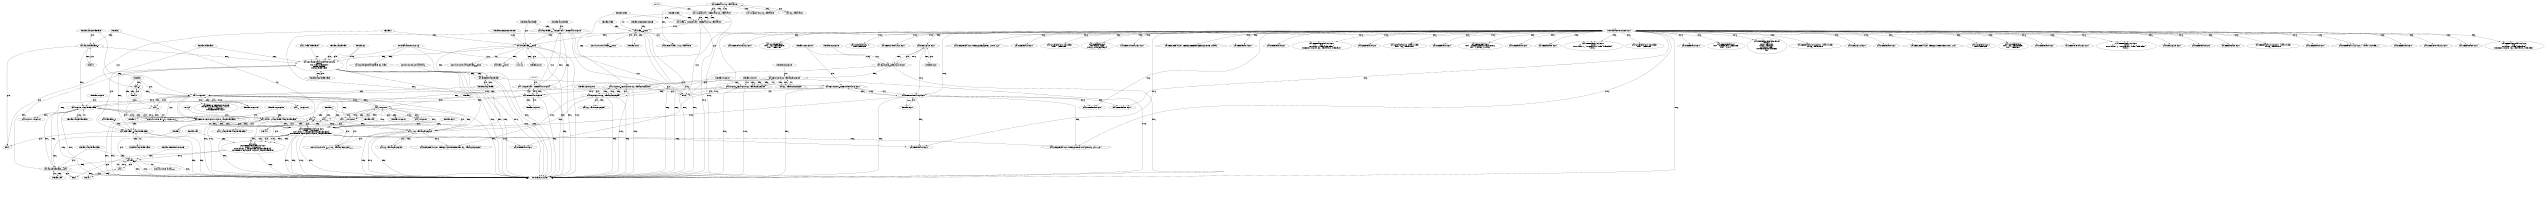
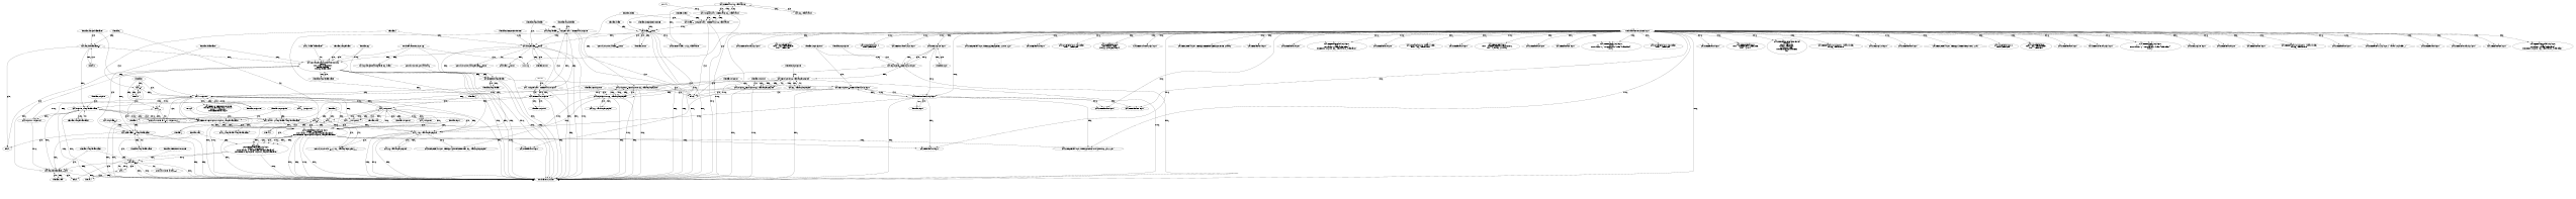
  digraph {
    n1 [label="(Call,t2p_sample_planar_separate_to_contig(\n\t\t\t\t\tt2p,\n\t\t\t\t\t&(buffer[bufferoffset]),\n\t\t\t\t\tsamplebuffer, \n\t\t\t\t\tsamplebufferoffset))"]
    n2 [label="(Call,bufferoffset+=samplebufferoffset)"]
    n3 [label="(Call,_TIFFfree(samplebuffer))"]
    n4 [label="(Block,)"]
    n5 [label="(MethodReturn,tsize_t)"]
    n6 [label="(Identifier,samplebufferoffset)"]
    n7 [label="(Identifier,samplebufferoffset)"]
    n8 [label="(Block,)"]
    n9 [label="(Identifier,samplebuffer)"]
    n10 [label="(MethodParameterIn,T2P* t2p)"]
    n11 [label="(Call,t2p_sample_realize_palette(t2p, buffer))"]
    1000103
    n13 [label="(Call,samplebuffer==NULL)"]
    n14 [label="(ControlStructure,if(samplebuffer==NULL))"]
    n15 [label="(Call,buffer != NULL)"]
    n16 [label="(Identifier,NULL)"]
    n17 [label="(Call,samplebuffer = (unsigned char*) _TIFFmalloc(stripsize))"]
    n18 [label="(Call,(unsigned char*) _TIFFmalloc(stripsize))"]
    n19 [label="(Call,_TIFFmalloc(stripsize))"]
    n20 [label="(Call,stripsize - samplebufferoffset)"]
    n21 [label="(Call,stripsize * stripcount)"]
    n22 [label="(Identifier,stripsize)"]
    n23 [label="(Call,TIFFmin(sepstripsize, stripsize - samplebufferoffset))"]
    n24 [label="(Call,samplebufferoffset+=read)"]
    n25 [label="(Identifier,samplebufferoffset)"]
    n26 [label="(Call,stripsize=sepstripsize*t2p->tiff_samplesperpixel)"]
    n27 [label="(Call,sepstripsize*t2p->tiff_samplesperpixel)"]
    n28 [label="(Call,sepstripcount/t2p->tiff_samplesperpixel)"]
    n29 [label="(Call,t2p->tiff_samplesperpixel)"]
    n30 [label="(Call,j<t2p->tiff_samplesperpixel)"]
    n31 [label="(Call,TIFFSetField(output, TIFFTAG_SAMPLESPERPIXEL, t2p->tiff_samplesperpixel))"]
    n32 [label="(Call,stripcount=sepstripcount/t2p->tiff_samplesperpixel)"]
    n33 [label="(Call,t2p->tiff_samplesperpixel)"]
    n34 [label="(Call,TIFFReadEncodedStrip(input, \n\t\t\t\t\t\t\ti + j*stripcount, \n\t\t\t\t\t\t\t(tdata_t) &(samplebuffer[samplebufferoffset]), \n\t\t\t\t\t\t\tTIFFmin(sepstripsize, stripsize - samplebufferoffset)))"]
    n35 [label="(Call,sepstripsize=TIFFStripSize(input))"]
    n36 [label="(Call,TIFFStripSize(input))"]
    n37 [label="(Call,TIFFNumberOfStrips(input))"]
    n38 [label="(Identifier,input)"]
    n39 [label="(Call,TIFFFileName(input))"]
    n40 [label="(Call,TIFFGetField(input, TIFFTAG_YCBCRSUBSAMPLING, &hor, &ver))"]
    n41 [label="(Call,TIFFFileName(input))"]
    n42 [label="(Call,TIFFFileName(input))"]
    n43 [label="(Call,sepstripcount=TIFFNumberOfStrips(input))"]
    n44 [label="(Identifier,input)"]
    n45 [label="(MethodParameterIn,TIFF* input)"]
    n46 [label="(Call,TIFFGetField(input, TIFFTAG_JPEGTABLES, &count, &jpt))"]
    n47 [label="(Call,TIFFFileName(input))"]
    n48 [label="(Call,t2pSeekFile(input, inputoffset,\n\t\t\t\t\t\t     SEEK_SET))"]
    n49 [label="(Call,t2pReadFile(input,\n\t\t\t\t\t\t(tdata_t) buffer,\n\t\t\t\t\t\tt2p->pdf_ojpegiflength))"]
    n50 [label="(Call,TIFFNumberOfStrips(input))"]
    n51 [label="(Call,TIFFGetField(input, TIFFTAG_REFERENCEBLACKWHITE, &xfloatp))"]
    n52 [label="(Call,TIFFFileName(input))"]
    n53 [label="(Call,TIFFFileName(input))"]
    n54 [label="(Call,TIFFFileName(input))"]
    n55 [label="(Call,TIFFReadEncodedStrip(input, \n\t\t\t\ti, \n\t\t\t\t(tdata_t) &buffer[bufferoffset], \n\t\t\t\tTIFFmin(stripsize, t2p->tiff_datasize - bufferoffset)))"]
    n56 [label="(Call,TIFFFileName(input))"]
    n57 [label="(Call,t2pReadFile(input, (tdata_t) buffer,\n\t\t\t\t\t\t     t2p->tiff_datasize))"]
    n58 [label="(Call,TIFFFileName(input))"]
    n59 [label="(Call,TIFFGetField(input,\n\t\t\t\t\t\t     TIFFTAG_YCBCRSUBSAMPLING,\n\t\t\t\t\t\t     &h_samp, &v_samp))"]
    n60 [label="(Call,TIFFFileName(input))"]
    n61 [label="(Call,TIFFFileName(input))"]
    n62 [label="(Call,TIFFReadRawStrip(input, \n\t\t\t\t\t\ti, \n\t\t\t\t\t\t(tdata_t) &(((unsigned char*)buffer)[bufferoffset]), \n\t\t\t\t\t\t-1))"]
    n63 [label="(Call,t2pSeekFile(input, inputoffset,\n\t\t\t\t\t\t     SEEK_SET))"]
    n64 [label="(Call,TIFFFileName(input))"]
    n65 [label="(Call,TIFFGetField(input,\n\t\t\t\t\t\t     TIFFTAG_ROWSPERSTRIP,\n\t\t\t\t\t\t     &rows))"]
    n66 [label="(Call,TIFFReadRGBAImageOriented(\n\t\t\t\tinput, \n\t\t\t\tt2p->tiff_width, \n\t\t\t\tt2p->tiff_length, \n\t\t\t\t(uint32*)buffer, \n\t\t\t\tORIENTATION_TOPLEFT,\n\t\t\t\t0))"]
    n67 [label="(Call,TIFFReadRawStrip(input, 0, (tdata_t) buffer,\n\t\t\t\t\t t2p->tiff_datasize))"]
    n68 [label="(Call,TIFFStripSize(input))"]
    n69 [label="(Call,TIFFFileName(input))"]
    n70 [label="(Call,TIFFGetField(input, TIFFTAG_STRIPBYTECOUNTS, &sbc))"]
    n71 [label="(Call,t2pSeekFile(input, 0,\n\t\t\t\t\t\t\t\t SEEK_CUR))"]
    n72 [label="(Call,t2pSeekFile(input,\n\t\t\t\t\t\t     t2p->tiff_dataoffset,\n\t\t\t\t\t\t     SEEK_SET))"]
    n73 [label="(Call,TIFFFileName(input))"]
    n74 [label="(Call,TIFFNumberOfStrips(input))"]
    n75 [label="(Call,TIFFReadRawStrip(input, \n\t\t\t\t\t\t\ti, \n\t\t\t\t\t\t\t(tdata_t) &(((unsigned char*)buffer)[bufferoffset]), \n\t\t\t\t\t\t\t-1))"]
    n76 [label="(Call,TIFFStripSize(input))"]
    n77 [label="(Call,TIFFFileName(input))"]
    n78 [label="(Call,TIFFFileName(input))"]
    n79 [label="(Call,TIFFReadRawStrip(input, 0, (tdata_t) buffer,\n\t\t\t\t\t t2p->tiff_datasize))"]
    n80 [label="(Call,TIFFFileName(input))"]
    n81 [label="(Call,TIFFReadRawStrip(input, i, (tdata_t) stripbuffer, -1))"]
    n82 [label="(Call,TIFFFileName(input))"]
    n83 [label="(Call,TIFFNumberOfStrips(input))"]
    n84 [label="(Call,TIFFFileName(input))"]
    n85 [label="(Call,TIFFReadEncodedStrip(input, \n\t\t\t\ti, \n\t\t\t\t(tdata_t) &buffer[bufferoffset], \n\t\t\t\tTIFFmin(stripsize, t2p->tiff_datasize - bufferoffset)))"]
    n86 [label="(Call,TIFFNumberOfStrips(input))"]
    n87 [label="(Call,t2pSeekFile(input,\n\t\t\t\t\t\t     t2p->tiff_dataoffset,\n\t\t\t\t\t\t     SEEK_SET))"]
    n88 [label="(Call,t2pSeekFile(input, 0,\n\t\t\t\t\t\t\t\t SEEK_CUR))"]
    n89 [label="(Call,TIFFNumberOfStrips(input))"]
    n90 [label="(Call,read = \n\t\t\t\t\t\tTIFFReadEncodedStrip(input, \n\t\t\t\t\t\t\ti + j*stripcount, \n\t\t\t\t\t\t\t(tdata_t) &(samplebuffer[samplebufferoffset]), \n\t\t\t\t\t\t\tTIFFmin(sepstripsize, stripsize - samplebufferoffset)))"]
    n91 [label="(Call,buffer==NULL)"]
    n92 [label="(Identifier,NULL)"]
    n93 [label="(ControlStructure,if(buffer==NULL))"]
    n94 [label="(Call,memset(buffer, 0, t2p->tiff_datasize))"]
    n95 [label="(Call,buffer = (unsigned char*) _TIFFmalloc(t2p->tiff_datasize))"]
    n96 [label="(Call,(unsigned char*) _TIFFmalloc(t2p->tiff_datasize))"]
    n97 [label="(Call,_TIFFmalloc(t2p->tiff_datasize))"]
-   n98 [label="(Call,(unsigned long) t2p->tiff_datasize)"]
    n99 [label="(Call,t2p->tiff_datasize)"]
    n100 [label="(Block,)"]
    n101 [label="(Identifier,read)"]
    n102 [label="(Call,read==-1)"]
    n103 [label="(Call,-1)"]
    n104 [label="(ControlStructure,if(read==-1))"]
    n105 [label="(Literal,1)"]
    n106 [label="(Call,i<stripcount)"]
    n107 [label="(Call,i++)"]
    n108 [label="(Call,j*stripcount)"]
    n109 [label="(Call,i + j*stripcount)"]
    n110 [label="(ControlStructure,for(i=0;i<stripcount;i++))"]
    n111 [label="(Call,TIFFError(TIFF2PDF_MODULE, \n\t\t\t\t\t\"Error on decoding strip %u of %s\", \n\t\t\t\t\t\t\ti + j*stripcount, \n\t\t\t\t\t\t\tTIFFFileName(input)))"]
    n112 [label="(Identifier,stripcount)"]
    n113 [label="(Call,i + j*stripcount)"]
    n114 [label="(Identifier,i)"]
    n115 [label="(Call,j++)"]
    n116 [label="(Call,j*stripcount)"]
    n117 [label="(Identifier,stripcount)"]
    n118 [label="(Call,i=0)"]
    n119 [label="(Literal,0)"]
    n120 [label="(ControlStructure,for(j=0;j<t2p->tiff_samplesperpixel;j++))"]
    n121 [label="(Identifier,j)"]
    n122 [label="(Call,t2p->tiff_samplesperpixel)"]
    n123 [label="(Call,j=0)"]
    n124 [label="(Literal,0)"]
    n125 [label="(Call,(tdata_t) &(samplebuffer[samplebufferoffset]))"]
    n126 [label="(Call,&(samplebuffer[samplebufferoffset]))"]
    n127 [label="(Call,samplebufferoffset=0)"]
    n128 [label="(Literal,0)"]
    n129 [label="(ControlStructure,goto dataready;)"]
    n130 [label="(Identifier,stripsize)"]
    n131 [label="(Identifier,TIFF2PDF_MODULE)"]
    n132 [label="(Identifier,buffer)"]
    n133 [label="(Identifier,samplebuffer)"]
    n134 [label="(Identifier,stripsize)"]
    n135 [label="(Identifier,input)"]
    n136 [label="(Identifier,bufferoffset)"]
    n137 [label="(Identifier,stripcount)"]
    n138 [label="(Identifier,sepstripcount)"]
    n139 [label="(Identifier,sepstripsize)"]
    n140 [label="(Identifier,t2p)"]
    n141 [label="(Identifier,sepstripsize)"]
    n142 [label="(Identifier,samplebufferoffset)"]
    n143 [label="(Identifier,buffer)"]
    n144 [label="(Identifier,TIFF2PDF_MODULE)"]
    n145 [label="(Identifier,sepstripcount)"]
    n146 [label="(Identifier,buffer)"]
    n147 [label="(Identifier,j)"]
    n148 [label="(Identifier,samplebufferoffset)"]
    n149 [label="(Identifier,TIFF2PDF_MODULE)"]
    n150 [label="(Identifier,read)"]
    n151 [label="(Call,&(buffer[bufferoffset]))"]
    n152 [label="(Identifier,i)"]
    n153 [label="(Identifier,i)"]
    n154 [label="(Identifier,sepstripsize)"]
    n155 [label="(Identifier,read)"]
    n156 [label="(Identifier,j)"]
    n157 [label="(Identifier,j)"]
    n158 [label="(Identifier,samplebuffer)"]
    n159 [label="(Identifier,samplebuffer)"]
-   n160 [label="(Call,bufferoffset=0)"]
+   n160 [label="(Call,stripbuffer=0)"]
    1001177
    1001141
    1001239
    n1 -> n2 [label="DDG: "]
    n1 -> n3 [label="DDG: "]
    n1 -> n4 [label="AST: "]
    n1 -> n5 [label="DDG: "]
    n1 -> n5 [label="DDG: "]
    n1 -> n5 [label="DDG: "]
    n1 -> n5 [label="DDG: "]
    n1 -> n6 [label="CFG: "]
    n2 -> n4 [label="AST: "]
    n2 -> n5 [label="DDG: "]
    n2 -> n5 [label="DDG: "]
    n2 -> n7 [label="CFG: "]
    n3 -> n5 [label="DDG: "]
    n3 -> n5 [label="DDG: "]
    n3 -> n8 [label="AST: "]
    n3 -> n9 [label="CFG: "]
    n6 -> n1 [label="AST: "]
    n7 -> n2 [label="AST: "]
    n9 -> n3 [label="AST: "]
    n9 -> n106 [label="CFG: "]
    n10 -> n1 [label="DDG: "]
    n10 -> n5 [label="DDG: "]
    n10 -> n11 [label="DDG: "]
    n10 -> 1000103 [label="AST: "]
    n13 -> n1 [label="DDG: "]
    n13 -> n3 [label="DDG: "]
    n13 -> n5 [label="DDG: "]
    n13 -> n5 [label="DDG: "]
    n13 -> n5 [label="DDG: "]
    n13 -> n14 [label="AST: "]
    n13 -> n15 [label="DDG: "]
    n13 -> n16 [label="CFG: "]
    n16 -> n13 [label="AST: "]
    n17 -> n5 [label="DDG: "]
    n17 -> n8 [label="AST: "]
    n17 -> n13 [label="DDG: "]
    n17 -> n18 [label="CFG: "]
    n18 -> n5 [label="DDG: "]
    n18 -> n17 [label="AST: "]
    n18 -> n17 [label="DDG: "]
    n18 -> n19 [label="CFG: "]
    n19 -> n5 [label="DDG: "]
    n19 -> n18 [label="AST: "]
    n19 -> n18 [label="DDG: "]
    n19 -> n20 [label="DDG: "]
    n19 -> n21 [label="DDG: "]
    n19 -> n22 [label="CFG: "]
    n20 -> n5 [label="DDG: "]
    n20 -> n5 [label="DDG: "]
    n20 -> n21 [label="DDG: "]
    n20 -> n23 [label="AST: "]
    n20 -> n23 [label="DDG: "]
    n20 -> n23 [label="DDG: "]
-   n20 -> n24 [label="DDG: "]
+   n21 -> n24 [label="DDG: "]
    n20 -> n25 [label="CFG: "]
    n22 -> n19 [label="AST: "]
    n23 -> n5 [label="DDG: "]
    n23 -> n5 [label="DDG: "]
    n23 -> n20 [label="CFG: "]
    n23 -> n34 [label="AST: "]
    n23 -> n34 [label="DDG: "]
    n23 -> n34 [label="DDG: "]
    n24 -> n1 [label="DDG: "]
    n24 -> n5 [label="DDG: "]
    n24 -> n20 [label="DDG: "]
    n24 -> n100 [label="AST: "]
    n24 -> n101 [label="CFG: "]
    n25 -> n20 [label="AST: "]
    n26 -> n5 [label="DDG: "]
    n26 -> n5 [label="DDG: "]
    n26 -> n8 [label="AST: "]
    n26 -> n19 [label="DDG: "]
    n26 -> n27 [label="CFG: "]
    n27 -> n5 [label="DDG: "]
    n27 -> n23 [label="DDG: "]
    n27 -> n26 [label="AST: "]
    n27 -> n26 [label="DDG: "]
    n27 -> n26 [label="DDG: "]
    n27 -> n28 [label="DDG: "]
    n27 -> n29 [label="CFG: "]
    n28 -> n5 [label="DDG: "]
    n28 -> n5 [label="DDG: "]
    n28 -> n30 [label="DDG: "]
    n28 -> n31 [label="DDG: "]
    n28 -> n32 [label="AST: "]
    n28 -> n32 [label="DDG: "]
    n28 -> n32 [label="DDG: "]
    n28 -> n33 [label="CFG: "]
    n29 -> n27 [label="AST: "]
    n30 -> n5 [label="DDG: "]
    n30 -> n5 [label="DDG: "]
    n30 -> n5 [label="DDG: "]
    n30 -> n31 [label="DDG: "]
    n30 -> n108 [label="DDG: "]
    n30 -> n120 [label="AST: "]
    n30 -> n122 [label="CFG: "]
    n32 -> n5 [label="DDG: "]
    n32 -> n5 [label="DDG: "]
    n32 -> n8 [label="AST: "]
    n32 -> n28 [label="CFG: "]
    n32 -> n106 [label="DDG: "]
    n33 -> n28 [label="AST: "]
    n34 -> n5 [label="DDG: "]
    n34 -> n5 [label="DDG: "]
    n34 -> n5 [label="DDG: "]
    n34 -> n5 [label="DDG: "]
    n34 -> n23 [label="CFG: "]
    n34 -> n40 [label="DDG: "]
    n34 -> n41 [label="DDG: "]
    n34 -> n53 [label="DDG: "]
    n34 -> n90 [label="AST: "]
    n34 -> n90 [label="DDG: "]
    n34 -> n90 [label="DDG: "]
    n34 -> n90 [label="DDG: "]
    n34 -> n90 [label="DDG: "]
    n35 -> n5 [label="DDG: "]
    n35 -> n8 [label="AST: "]
    n35 -> n27 [label="DDG: "]
    n35 -> n36 [label="CFG: "]
    n36 -> n35 [label="AST: "]
    n36 -> n35 [label="DDG: "]
    n36 -> n37 [label="DDG: "]
    n36 -> n38 [label="CFG: "]
    n37 -> n5 [label="DDG: "]
    n37 -> n34 [label="DDG: "]
    n37 -> n39 [label="DDG: "]
    n37 -> n40 [label="DDG: "]
    n37 -> n41 [label="DDG: "]
    n37 -> n42 [label="DDG: "]
    n37 -> n43 [label="AST: "]
    n37 -> n43 [label="DDG: "]
    n37 -> n44 [label="CFG: "]
    n38 -> n36 [label="AST: "]
    n43 -> n5 [label="DDG: "]
    n43 -> n8 [label="AST: "]
    n43 -> n28 [label="DDG: "]
    n43 -> n37 [label="CFG: "]
    n44 -> n37 [label="AST: "]
    n45 -> n5 [label="DDG: "]
    n45 -> 1000103 [label="AST: "]
    n45 -> n34 [label="DDG: "]
    n45 -> n36 [label="DDG: "]
    n45 -> n37 [label="DDG: "]
    n45 -> n39 [label="DDG: "]
    n45 -> n40 [label="DDG: "]
    n45 -> n41 [label="DDG: "]
    n45 -> n42 [label="DDG: "]
    n45 -> n46 [label="DDG: "]
    n45 -> n47 [label="DDG: "]
    n45 -> n48 [label="DDG: "]
    n45 -> n49 [label="DDG: "]
    n45 -> n50 [label="DDG: "]
    n45 -> n51 [label="DDG: "]
    n45 -> n52 [label="DDG: "]
    n45 -> n53 [label="DDG: "]
    n45 -> n54 [label="DDG: "]
    n45 -> n55 [label="DDG: "]
    n45 -> n56 [label="DDG: "]
    n45 -> n57 [label="DDG: "]
    n45 -> n58 [label="DDG: "]
    n45 -> n59 [label="DDG: "]
    n45 -> n60 [label="DDG: "]
    n45 -> n61 [label="DDG: "]
    n45 -> n62 [label="DDG: "]
    n45 -> n63 [label="DDG: "]
    n45 -> n64 [label="DDG: "]
    n45 -> n65 [label="DDG: "]
    n45 -> n66 [label="DDG: "]
    n45 -> n67 [label="DDG: "]
    n45 -> n68 [label="DDG: "]
    n45 -> n69 [label="DDG: "]
-   n45 -> n70 [label="DDG: "]
+   n70 -> n45 [label="DDG: "]
    n45 -> n71 [label="DDG: "]
    n45 -> n72 [label="DDG: "]
    n45 -> n73 [label="DDG: "]
    n45 -> n74 [label="DDG: "]
    n45 -> n75 [label="DDG: "]
    n45 -> n76 [label="DDG: "]
    n45 -> n77 [label="DDG: "]
    n45 -> n78 [label="DDG: "]
    n45 -> n79 [label="DDG: "]
    n45 -> n80 [label="DDG: "]
    n45 -> n81 [label="CFG: "]
    n45 -> n82 [label="DDG: "]
    n45 -> n83 [label="DDG: "]
    n45 -> n84 [label="DDG: "]
    n45 -> n85 [label="DDG: "]
    n45 -> n86 [label="DDG: "]
    n45 -> n87 [label="DDG: "]
    n45 -> n88 [label="DDG: "]
    n45 -> n89 [label="DDG: "]
    n90 -> n5 [label="DDG: "]
    n90 -> n34 [label="CFG: "]
    n90 -> n100 [label="AST: "]
    n90 -> n102 [label="DDG: "]
    n91 -> n5 [label="DDG: "]
    n91 -> n5 [label="DDG: "]
    n91 -> n5 [label="DDG: "]
    n91 -> n13 [label="DDG: "]
    n91 -> n92 [label="CFG: "]
    n91 -> n93 [label="AST: "]
-   n91 -> n94 [label="AST: "]
+   n91 -> n94 [label="DDG: "]
    n92 -> n91 [label="AST: "]
    n95 -> n5 [label="DDG: "]
    n95 -> n8 [label="AST: "]
    n95 -> n91 [label="DDG: "]
    n95 -> n96 [label="CFG: "]
    n96 -> n5 [label="DDG: "]
    n96 -> n95 [label="AST: "]
    n96 -> n95 [label="DDG: "]
    n96 -> n97 [label="CFG: "]
    n97 -> n94 [label="DDG: "]
    n97 -> n96 [label="AST: "]
    n97 -> n96 [label="DDG: "]
-   n97 -> n98 [label="DDG: "]
    n97 -> n99 [label="CFG: "]
    n99 -> n97 [label="AST: "]
    n101 -> n24 [label="AST: "]
    n102 -> n5 [label="DDG: "]
    n102 -> n5 [label="DDG: "]
    n102 -> n5 [label="DDG: "]
    n102 -> n24 [label="DDG: "]
    n102 -> n103 [label="AST: "]
    n102 -> n104 [label="AST: "]
    n103 -> n102 [label="AST: "]
    n103 -> n102 [label="DDG: "]
    n103 -> n105 [label="CFG: "]
    n105 -> n103 [label="AST: "]
    n106 -> n5 [label="DDG: "]
    n106 -> n5 [label="DDG: "]
    n106 -> n5 [label="DDG: "]
-   n106 -> n20 [label="DDG: "]
+   n106 -> n21 [label="DDG: "]
    n106 -> n34 [label="DDG: "]
    n106 -> n107 [label="DDG: "]
    n106 -> n108 [label="DDG: "]
    n106 -> n109 [label="DDG: "]
    n106 -> n110 [label="AST: "]
    n106 -> n111 [label="DDG: "]
    n106 -> n112 [label="CFG: "]
    n106 -> n113 [label="DDG: "]
    n107 -> n106 [label="DDG: "]
    n107 -> n110 [label="AST: "]
    n107 -> n114 [label="CFG: "]
    n108 -> n34 [label="DDG: "]
    n108 -> n34 [label="DDG: "]
    n108 -> n106 [label="DDG: "]
    n108 -> n109 [label="AST: "]
    n108 -> n109 [label="DDG: "]
    n108 -> n109 [label="DDG: "]
    n108 -> n115 [label="DDG: "]
    n108 -> n116 [label="DDG: "]
    n108 -> n116 [label="DDG: "]
    n108 -> n117 [label="CFG: "]
    n109 -> n34 [label="AST: "]
    n109 -> n108 [label="CFG: "]
    n112 -> n106 [label="AST: "]
    n114 -> n2 [label="CFG: "]
    n114 -> n107 [label="AST: "]
    n115 -> n30 [label="DDG: "]
    n115 -> n120 [label="AST: "]
    n115 -> n121 [label="CFG: "]
    n117 -> n108 [label="AST: "]
    n118 -> n106 [label="DDG: "]
    n118 -> n110 [label="AST: "]
    n118 -> n119 [label="CFG: "]
    n119 -> n118 [label="AST: "]
    n121 -> n24 [label="CFG: "]
    n121 -> n115 [label="AST: "]
    n122 -> n30 [label="AST: "]
    n123 -> n30 [label="DDG: "]
    n123 -> n120 [label="AST: "]
    n123 -> n124 [label="CFG: "]
    n124 -> n123 [label="AST: "]
    n125 -> n5 [label="DDG: "]
    n125 -> n34 [label="AST: "]
    n125 -> n34 [label="DDG: "]
    n125 -> n126 [label="CFG: "]
-   n126 -> n125 [label="AST: "]
    n127 -> n1 [label="DDG: "]
    n127 -> n4 [label="AST: "]
    n127 -> n20 [label="DDG: "]
    n127 -> n128 [label="CFG: "]
    n128 -> n127 [label="AST: "]
    n129 -> n3 [label="CFG: "]
    n130 -> n26 [label="AST: "]
    n130 -> n43 [label="CFG: "]
    n131 -> n91 [label="CFG: "]
    n132 -> n91 [label="CFG: "]
    n133 -> n17 [label="AST: "]
    n134 -> n20 [label="AST: "]
    n135 -> n34 [label="AST: "]
    n136 -> n1 [label="CFG: "]
    n136 -> n2 [label="AST: "]
    n137 -> n26 [label="CFG: "]
    n137 -> n32 [label="AST: "]
    n138 -> n35 [label="CFG: "]
    n138 -> n43 [label="AST: "]
    n139 -> n23 [label="AST: "]
    n139 -> n125 [label="CFG: "]
    n140 -> n1 [label="AST: "]
    n140 -> n30 [label="CFG: "]
    n141 -> n27 [label="AST: "]
    n142 -> n106 [label="CFG: "]
    n142 -> n127 [label="AST: "]
    n143 -> n32 [label="CFG: "]
    n143 -> n95 [label="AST: "]
    n144 -> n102 [label="CFG: "]
    n145 -> n28 [label="AST: "]
    n146 -> n91 [label="AST: "]
    n146 -> n95 [label="CFG: "]
    n147 -> n30 [label="AST: "]
    n147 -> n115 [label="CFG: "]
    n147 -> n123 [label="CFG: "]
    n148 -> n24 [label="AST: "]
    n148 -> n102 [label="CFG: "]
    n149 -> n13 [label="CFG: "]
    n150 -> n90 [label="CFG: "]
    n150 -> n102 [label="AST: "]
    n151 -> n1 [label="AST: "]
    n152 -> n106 [label="AST: "]
    n152 -> n107 [label="CFG: "]
    n152 -> n118 [label="CFG: "]
    n153 -> n13 [label="CFG: "]
    n153 -> n118 [label="AST: "]
    n154 -> n35 [label="AST: "]
    n155 -> n30 [label="CFG: "]
    n155 -> n90 [label="AST: "]
    n156 -> n123 [label="AST: "]
    n156 -> n127 [label="CFG: "]
    n157 -> n108 [label="AST: "]
    n158 -> n13 [label="AST: "]
    n158 -> n17 [label="CFG: "]
    n159 -> n1 [label="AST: "]
    n160 -> n2 [label="DDG: "]
    1001177 -> n18 [label="AST: "]
-   1001141 -> n96 [label="AST: "]
+   1001141 -> n96 [label="DDG: "]
    1001239 -> n125 [label="AST: "]
  }
